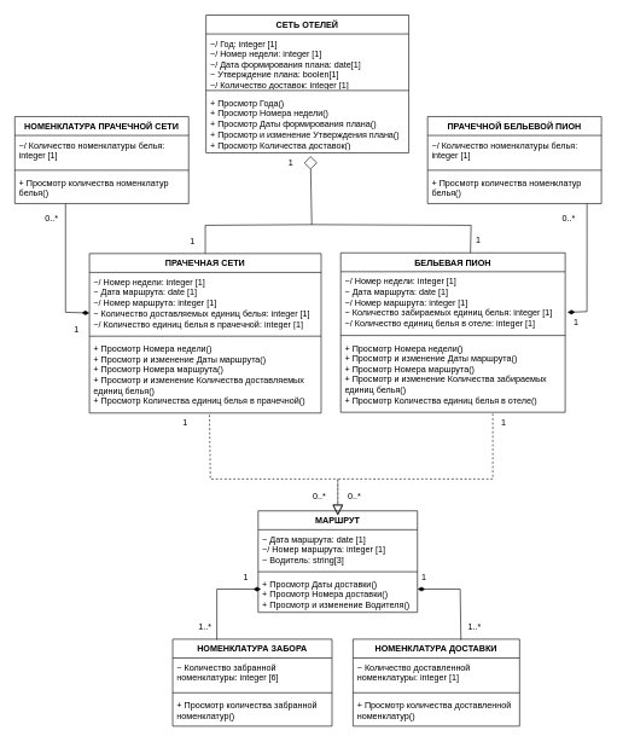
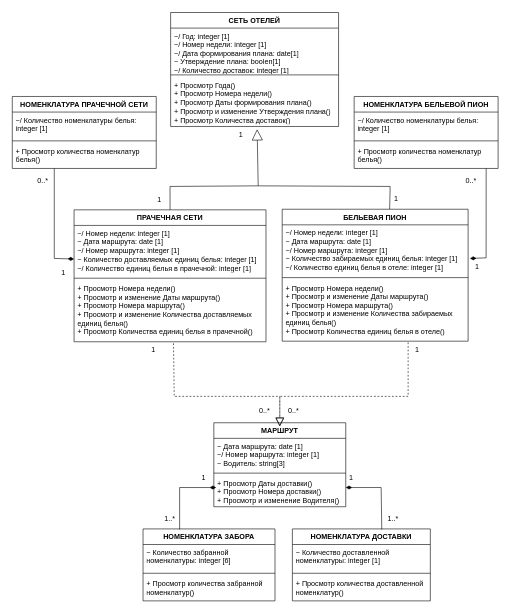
  <mxCell id="0" />
  <mxCell id="1" parent="0" />
  <mxCell id="2" value="ПРАЧЕЧНАЯ СЕТИ" style="swimlane;fontStyle=1;align=center;verticalAlign=top;childLayout=stackLayout;horizontal=1;startSize=26;horizontalStack=0;resizeParent=1;resizeParentMax=0;resizeLast=0;collapsible=1;marginBottom=0;whiteSpace=wrap;html=1;" parent="1" vertex="1"><mxGeometry x="123" y="349" width="320" height="220" as="geometry" /></mxCell>
  <mxCell id="3" value="~/ Номер недели: integer [1]&lt;br&gt;~ Дата маршрута: date [1]&lt;br&gt;~/ Номер маршрута: integer [1]&lt;br&gt;~ Количество доставляемых единиц белья: integer [1]&lt;br&gt;~/ Количество единиц белья в прачечной: integer [1]" style="text;strokeColor=none;fillColor=none;align=left;verticalAlign=top;spacingLeft=4;spacingRight=4;overflow=hidden;rotatable=0;points=[[0,0.5],[1,0.5]];portConstraint=eastwest;whiteSpace=wrap;html=1;" parent="2" vertex="1"><mxGeometry y="26" width="320" height="84" as="geometry" /></mxCell>
  <mxCell id="4" value="" style="line;strokeWidth=1;fillColor=none;align=left;verticalAlign=middle;spacingTop=-1;spacingLeft=3;spacingRight=3;rotatable=0;labelPosition=right;points=[];portConstraint=eastwest;strokeColor=inherit;" parent="2" vertex="1"><mxGeometry y="110" width="320" height="8" as="geometry" /></mxCell>
  <mxCell id="5" value="+ Просмотр Номера недели()&lt;br style=&quot;border-color: var(--border-color);&quot;&gt;+ Просмотр и изменение Даты маршрута()&lt;br style=&quot;border-color: var(--border-color);&quot;&gt;+ Просмотр Номера маршрута()&lt;br style=&quot;border-color: var(--border-color);&quot;&gt;+ Просмотр и изменение Количества доставляемых единиц белья()&lt;br style=&quot;border-color: var(--border-color);&quot;&gt;+ Просмотр Количества единиц белья в прачечной()" style="text;strokeColor=none;fillColor=none;align=left;verticalAlign=top;spacingLeft=4;spacingRight=4;overflow=hidden;rotatable=0;points=[[0,0.5],[1,0.5]];portConstraint=eastwest;whiteSpace=wrap;html=1;" parent="2" vertex="1"><mxGeometry y="118" width="320" height="102" as="geometry" /></mxCell>
  <mxCell id="6" value="БЕЛЬЕВАЯ ПИОН" style="swimlane;fontStyle=1;align=center;verticalAlign=top;childLayout=stackLayout;horizontal=1;startSize=26;horizontalStack=0;resizeParent=1;resizeParentMax=0;resizeLast=0;collapsible=1;marginBottom=0;whiteSpace=wrap;html=1;" parent="1" vertex="1"><mxGeometry x="470" y="348" width="310" height="220" as="geometry" /></mxCell>
  <mxCell id="7" value="~/ Номер недели: integer [1]&lt;br&gt;~ Дата маршрута: date [1]&lt;br&gt;~/ Номер маршрута: integer [1]&lt;br&gt;~ Количество забираемых единиц белья: integer [1]&lt;br&gt;~/ Количество единиц белья в отеле: integer [1]" style="text;strokeColor=none;fillColor=none;align=left;verticalAlign=top;spacingLeft=4;spacingRight=4;overflow=hidden;rotatable=0;points=[[0,0.5],[1,0.5]];portConstraint=eastwest;whiteSpace=wrap;html=1;" parent="6" vertex="1"><mxGeometry y="26" width="310" height="84" as="geometry" /></mxCell>
  <mxCell id="8" value="" style="line;strokeWidth=1;fillColor=none;align=left;verticalAlign=middle;spacingTop=-1;spacingLeft=3;spacingRight=3;rotatable=0;labelPosition=right;points=[];portConstraint=eastwest;strokeColor=inherit;" parent="6" vertex="1"><mxGeometry y="110" width="310" height="8" as="geometry" /></mxCell>
  <mxCell id="9" value="+ Просмотр Номера недели()&lt;br style=&quot;border-color: var(--border-color);&quot;&gt;+ Просмотр и изменение Даты маршрута()&lt;br style=&quot;border-color: var(--border-color);&quot;&gt;+ Просмотр Номера маршрута()&lt;br&gt;+ Просмотр и изменение Количества забираемых единиц белья()&lt;br&gt;+ Просмотр Количества единиц белья в отеле()" style="text;strokeColor=none;fillColor=none;align=left;verticalAlign=top;spacingLeft=4;spacingRight=4;overflow=hidden;rotatable=0;points=[[0,0.5],[1,0.5]];portConstraint=eastwest;whiteSpace=wrap;html=1;" parent="6" vertex="1"><mxGeometry y="118" width="310" height="102" as="geometry" /></mxCell>
  <mxCell id="10" value="СЕТЬ ОТЕЛЕЙ" style="swimlane;fontStyle=1;align=center;verticalAlign=top;childLayout=stackLayout;horizontal=1;startSize=26;horizontalStack=0;resizeParent=1;resizeParentMax=0;resizeLast=0;collapsible=1;marginBottom=0;whiteSpace=wrap;html=1;" parent="1" vertex="1"><mxGeometry x="284" y="20" width="280" height="190" as="geometry" /></mxCell>
  <mxCell id="11" value="~/ Год: integer [1]&lt;br&gt;~/ Номер недели: integer [1]&lt;br&gt;~/ Дата формирования плана: date[1]&lt;br&gt;~ Утверждение плана: boolen[1]&lt;br&gt;~/ Количество доставок: integer [1]" style="text;strokeColor=none;fillColor=none;align=left;verticalAlign=top;spacingLeft=4;spacingRight=4;overflow=hidden;rotatable=0;points=[[0,0.5],[1,0.5]];portConstraint=eastwest;whiteSpace=wrap;html=1;" parent="10" vertex="1"><mxGeometry y="26" width="280" height="74" as="geometry" /></mxCell>
  <mxCell id="12" value="" style="line;strokeWidth=1;fillColor=none;align=left;verticalAlign=middle;spacingTop=-1;spacingLeft=3;spacingRight=3;rotatable=0;labelPosition=right;points=[];portConstraint=eastwest;strokeColor=inherit;" parent="10" vertex="1"><mxGeometry y="100" width="280" height="8" as="geometry" /></mxCell>
  <mxCell id="13" value="+ Просмотр Года()&lt;br&gt;+ Просмотр Номера недели()&lt;br&gt;+ Просмотр Даты формирования плана()&lt;br&gt;+ Просмотр и изменение Утверждения плана()&lt;br&gt;+ Просмотр Количества доставок()" style="text;strokeColor=none;fillColor=none;align=left;verticalAlign=top;spacingLeft=4;spacingRight=4;overflow=hidden;rotatable=0;points=[[0,0.5],[1,0.5]];portConstraint=eastwest;whiteSpace=wrap;html=1;" parent="10" vertex="1"><mxGeometry y="108" width="280" height="82" as="geometry" /></mxCell>
- <mxCell id="14" value="" style="endArrow=diamond;endSize=16;endFill=0;html=1;rounded=0;entryX=0.515;entryY=1.056;entryDx=0;entryDy=0;exitX=0.5;exitY=0;exitDx=0;exitDy=0;entryPerimeter=0;" parent="1" edge="1" target="13" source="2"><mxGeometry width="160" relative="1" as="geometry"><mxPoint x="176" y="349" as="sourcePoint" /><mxPoint x="430.06" y="250.988" as="targetPoint" /><Array as="points"><mxPoint x="283" y="310" /><mxPoint x="430" y="309" /></Array></mxGeometry></mxCell>
+ <mxCell id="14" value="" style="endArrow=block;endSize=16;endFill=0;html=1;rounded=0;entryX=0.515;entryY=1.056;entryDx=0;entryDy=0;exitX=0.5;exitY=0;exitDx=0;exitDy=0;entryPerimeter=0;" parent="1" edge="1" target="13" source="2"><mxGeometry width="160" relative="1" as="geometry"><mxPoint x="176" y="349" as="sourcePoint" /><mxPoint x="430.06" y="250.988" as="targetPoint" /><Array as="points"><mxPoint x="283" y="310" /><mxPoint x="430" y="309" /></Array></mxGeometry></mxCell>
  <mxCell id="15" value="" style="endArrow=none;html=1;rounded=0;exitX=0.578;exitY=0;exitDx=0;exitDy=0;exitPerimeter=0;" parent="1" source="6" edge="1"><mxGeometry width="50" height="50" relative="1" as="geometry"><mxPoint x="668" y="359" as="sourcePoint" /><mxPoint x="430" y="309" as="targetPoint" /><Array as="points"><mxPoint x="650" y="310" /></Array></mxGeometry></mxCell>
  <mxCell id="16" value="1" style="text;whiteSpace=wrap;html=1;" parent="1" vertex="1"><mxGeometry x="396" y="210" width="22" height="30" as="geometry" /></mxCell>
  <mxCell id="17" value="1" style="text;whiteSpace=wrap;html=1;" parent="1" vertex="1"><mxGeometry x="260" y="319" width="22" height="30" as="geometry" /></mxCell>
  <mxCell id="18" value="МАРШРУТ" style="swimlane;fontStyle=1;align=center;verticalAlign=top;childLayout=stackLayout;horizontal=1;startSize=26;horizontalStack=0;resizeParent=1;resizeParentMax=0;resizeLast=0;collapsible=1;marginBottom=0;whiteSpace=wrap;html=1;" parent="1" vertex="1"><mxGeometry x="356" y="704" width="220" height="140" as="geometry" /></mxCell>
  <mxCell id="19" value="~ Дата маршрута: date [1]&lt;br&gt;~/ Номер маршрута: integer [1]&lt;br&gt;~ Водитель: string[3]" style="text;strokeColor=none;fillColor=none;align=left;verticalAlign=top;spacingLeft=4;spacingRight=4;overflow=hidden;rotatable=0;points=[[0,0.5],[1,0.5]];portConstraint=eastwest;whiteSpace=wrap;html=1;" parent="18" vertex="1"><mxGeometry y="26" width="220" height="54" as="geometry" /></mxCell>
  <mxCell id="20" value="" style="line;strokeWidth=1;fillColor=none;align=left;verticalAlign=middle;spacingTop=-1;spacingLeft=3;spacingRight=3;rotatable=0;labelPosition=right;points=[];portConstraint=eastwest;strokeColor=inherit;" parent="18" vertex="1"><mxGeometry y="80" width="220" height="8" as="geometry" /></mxCell>
  <mxCell id="21" value="+ Просмотр Даты доставки()&lt;br&gt;+ Просмотр Номера доставки()&lt;br&gt;+ Просмотр и изменение Водителя()" style="text;strokeColor=none;fillColor=none;align=left;verticalAlign=top;spacingLeft=4;spacingRight=4;overflow=hidden;rotatable=0;points=[[0,0.5],[1,0.5]];portConstraint=eastwest;whiteSpace=wrap;html=1;" parent="18" vertex="1"><mxGeometry y="88" width="220" height="52" as="geometry" /></mxCell>
  <mxCell id="22" value="1" style="text;whiteSpace=wrap;html=1;" parent="1" vertex="1"><mxGeometry x="250" y="569" width="22" height="30" as="geometry" /></mxCell>
  <mxCell id="23" value="0..*" style="text;whiteSpace=wrap;html=1;" parent="1" vertex="1"><mxGeometry x="430" y="670" width="22" height="30" as="geometry" /></mxCell>
  <mxCell id="24" value="" style="endArrow=block;dashed=1;endFill=0;endSize=12;html=1;rounded=0;exitX=0.518;exitY=1.025;exitDx=0;exitDy=0;exitPerimeter=0;" parent="1" source="5" edge="1"><mxGeometry width="160" relative="1" as="geometry"><mxPoint x="396" y="888.05" as="sourcePoint" /><mxPoint x="466" y="710" as="targetPoint" /><Array as="points"><mxPoint x="290" y="660" /><mxPoint x="466" y="660" /></Array></mxGeometry></mxCell>
  <mxCell id="25" value="1" style="text;whiteSpace=wrap;html=1;" parent="1" vertex="1"><mxGeometry x="690" y="569" width="22" height="30" as="geometry" /></mxCell>
  <mxCell id="26" value="1" style="text;whiteSpace=wrap;html=1;" vertex="1" parent="1"><mxGeometry x="655" y="316" width="22" height="30" as="geometry" /></mxCell>
  <mxCell id="27" value="НОМЕНКЛАТУРА ДОСТАВКИ" style="swimlane;fontStyle=1;align=center;verticalAlign=top;childLayout=stackLayout;horizontal=1;startSize=26;horizontalStack=0;resizeParent=1;resizeParentMax=0;resizeLast=0;collapsible=1;marginBottom=0;whiteSpace=wrap;html=1;" vertex="1" parent="1"><mxGeometry x="487" y="881" width="230" height="120" as="geometry" /></mxCell>
  <mxCell id="28" value="~ Количество доставленной номенклатуры: integer [1]" style="text;strokeColor=none;fillColor=none;align=left;verticalAlign=top;spacingLeft=4;spacingRight=4;overflow=hidden;rotatable=0;points=[[0,0.5],[1,0.5]];portConstraint=eastwest;whiteSpace=wrap;html=1;" vertex="1" parent="27"><mxGeometry y="26" width="230" height="44" as="geometry" /></mxCell>
  <mxCell id="29" value="" style="line;strokeWidth=1;fillColor=none;align=left;verticalAlign=middle;spacingTop=-1;spacingLeft=3;spacingRight=3;rotatable=0;labelPosition=right;points=[];portConstraint=eastwest;strokeColor=inherit;" vertex="1" parent="27"><mxGeometry y="70" width="230" height="8" as="geometry" /></mxCell>
  <mxCell id="30" value="+ Просмотр количества доставленной номенклатур()" style="text;strokeColor=none;fillColor=none;align=left;verticalAlign=top;spacingLeft=4;spacingRight=4;overflow=hidden;rotatable=0;points=[[0,0.5],[1,0.5]];portConstraint=eastwest;whiteSpace=wrap;html=1;" vertex="1" parent="27"><mxGeometry y="78" width="230" height="42" as="geometry" /></mxCell>
  <mxCell id="31" value="" style="endArrow=none;startArrow=diamondThin;endFill=0;startFill=1;html=1;verticalAlign=bottom;labelBackgroundColor=none;strokeWidth=1;startSize=8;endSize=8;rounded=0;entryX=0.648;entryY=0.008;entryDx=0;entryDy=0;entryPerimeter=0;" edge="1" parent="1" target="27"><mxGeometry width="160" relative="1" as="geometry"><mxPoint x="576" y="812" as="sourcePoint" /><mxPoint x="726" y="812" as="targetPoint" /><Array as="points"><mxPoint x="635" y="812" /></Array></mxGeometry></mxCell>
  <mxCell id="32" value="НОМЕНКЛАТУРА ЗАБОРА" style="swimlane;fontStyle=1;align=center;verticalAlign=top;childLayout=stackLayout;horizontal=1;startSize=26;horizontalStack=0;resizeParent=1;resizeParentMax=0;resizeLast=0;collapsible=1;marginBottom=0;whiteSpace=wrap;html=1;" vertex="1" parent="1"><mxGeometry x="238" y="881" width="220" height="120" as="geometry" /></mxCell>
  <mxCell id="33" value="~ Количество забранной номенклатуры: integer [6]" style="text;strokeColor=none;fillColor=none;align=left;verticalAlign=top;spacingLeft=4;spacingRight=4;overflow=hidden;rotatable=0;points=[[0,0.5],[1,0.5]];portConstraint=eastwest;whiteSpace=wrap;html=1;" vertex="1" parent="32"><mxGeometry y="26" width="220" height="44" as="geometry" /></mxCell>
  <mxCell id="34" value="" style="line;strokeWidth=1;fillColor=none;align=left;verticalAlign=middle;spacingTop=-1;spacingLeft=3;spacingRight=3;rotatable=0;labelPosition=right;points=[];portConstraint=eastwest;strokeColor=inherit;" vertex="1" parent="32"><mxGeometry y="70" width="220" height="8" as="geometry" /></mxCell>
  <mxCell id="35" value="+ Просмотр количества забранной номенклатур()" style="text;strokeColor=none;fillColor=none;align=left;verticalAlign=top;spacingLeft=4;spacingRight=4;overflow=hidden;rotatable=0;points=[[0,0.5],[1,0.5]];portConstraint=eastwest;whiteSpace=wrap;html=1;" vertex="1" parent="32"><mxGeometry y="78" width="220" height="42" as="geometry" /></mxCell>
  <mxCell id="36" value="" style="endArrow=none;startArrow=diamondThin;endFill=0;startFill=1;html=1;verticalAlign=bottom;labelBackgroundColor=none;strokeWidth=1;startSize=8;endSize=8;rounded=0;exitX=0.018;exitY=0.385;exitDx=0;exitDy=0;exitPerimeter=0;" edge="1" parent="1" source="21"><mxGeometry width="160" relative="1" as="geometry"><mxPoint x="350" y="812" as="sourcePoint" /><mxPoint x="299" y="882" as="targetPoint" /><Array as="points"><mxPoint x="299" y="812" /></Array></mxGeometry></mxCell>
  <mxCell id="37" value="1" style="text;whiteSpace=wrap;html=1;" vertex="1" parent="1"><mxGeometry x="580" y="782" width="22" height="30" as="geometry" /></mxCell>
  <mxCell id="38" value="1..*" style="text;whiteSpace=wrap;html=1;" vertex="1" parent="1"><mxGeometry x="644" y="851" width="22" height="30" as="geometry" /></mxCell>
  <mxCell id="39" value="1" style="text;whiteSpace=wrap;html=1;" vertex="1" parent="1"><mxGeometry x="334" y="782" width="22" height="30" as="geometry" /></mxCell>
  <mxCell id="40" value="1..*" style="text;whiteSpace=wrap;html=1;" vertex="1" parent="1"><mxGeometry x="272" y="851" width="22" height="30" as="geometry" /></mxCell>
  <mxCell id="41" value="" style="endArrow=block;dashed=1;endFill=0;endSize=12;html=1;rounded=0;entryX=0.5;entryY=0.043;entryDx=0;entryDy=0;entryPerimeter=0;" edge="1" parent="1" target="18"><mxGeometry width="160" relative="1" as="geometry"><mxPoint x="680" y="570" as="sourcePoint" /><mxPoint x="476" y="714" as="targetPoint" /><Array as="points"><mxPoint x="680" y="660" /><mxPoint x="466" y="660" /></Array></mxGeometry></mxCell>
  <mxCell id="42" value="0..*" style="text;whiteSpace=wrap;html=1;" vertex="1" parent="1"><mxGeometry x="478" y="670" width="22" height="30" as="geometry" /></mxCell>
  <mxCell id="43" value="НОМЕНКЛАТУРА ПРАЧЕЧНОЙ СЕТИ" style="swimlane;fontStyle=1;align=center;verticalAlign=top;childLayout=stackLayout;horizontal=1;startSize=26;horizontalStack=0;resizeParent=1;resizeParentMax=0;resizeLast=0;collapsible=1;marginBottom=0;whiteSpace=wrap;html=1;" vertex="1" parent="1"><mxGeometry x="20" y="160" width="240" height="120" as="geometry" /></mxCell>
  <mxCell id="44" value="~/ Количество номенклатуры белья: integer [1]" style="text;strokeColor=none;fillColor=none;align=left;verticalAlign=top;spacingLeft=4;spacingRight=4;overflow=hidden;rotatable=0;points=[[0,0.5],[1,0.5]];portConstraint=eastwest;whiteSpace=wrap;html=1;" vertex="1" parent="43"><mxGeometry y="26" width="240" height="44" as="geometry" /></mxCell>
  <mxCell id="45" value="" style="line;strokeWidth=1;fillColor=none;align=left;verticalAlign=middle;spacingTop=-1;spacingLeft=3;spacingRight=3;rotatable=0;labelPosition=right;points=[];portConstraint=eastwest;strokeColor=inherit;" vertex="1" parent="43"><mxGeometry y="70" width="240" height="8" as="geometry" /></mxCell>
  <mxCell id="46" value="+ Просмотр количества номенклатур белья()" style="text;strokeColor=none;fillColor=none;align=left;verticalAlign=top;spacingLeft=4;spacingRight=4;overflow=hidden;rotatable=0;points=[[0,0.5],[1,0.5]];portConstraint=eastwest;whiteSpace=wrap;html=1;" vertex="1" parent="43"><mxGeometry y="78" width="240" height="42" as="geometry" /></mxCell>
  <mxCell id="47" value="" style="endArrow=none;startArrow=diamondThin;endFill=0;startFill=1;html=1;verticalAlign=bottom;labelBackgroundColor=none;strokeWidth=1;startSize=8;endSize=8;rounded=0;exitX=0;exitY=0.417;exitDx=0;exitDy=0;exitPerimeter=0;" edge="1" parent="1"><mxGeometry width="160" relative="1" as="geometry"><mxPoint x="123" y="431" as="sourcePoint" /><mxPoint x="90" y="280" as="targetPoint" /><Array as="points"><mxPoint x="90" y="430" /></Array></mxGeometry></mxCell>
  <mxCell id="48" value="1" style="text;whiteSpace=wrap;html=1;" vertex="1" parent="1"><mxGeometry x="100" y="440" width="22" height="30" as="geometry" /></mxCell>
  <mxCell id="49" value="0..*" style="text;whiteSpace=wrap;html=1;" vertex="1" parent="1"><mxGeometry x="60" y="286" width="22" height="30" as="geometry" /></mxCell>
- <mxCell id="50" value="ПРАЧЕЧНОЙ БЕЛЬЕВОЙ ПИОН" style="swimlane;fontStyle=1;align=center;verticalAlign=top;childLayout=stackLayout;horizontal=1;startSize=26;horizontalStack=0;resizeParent=1;resizeParentMax=0;resizeLast=0;collapsible=1;marginBottom=0;whiteSpace=wrap;html=1;" vertex="1" parent="1"><mxGeometry x="590" y="160" width="240" height="120" as="geometry" /></mxCell>
+ <mxCell id="50" value="НОМЕНКЛАТУРА БЕЛЬЕВОЙ ПИОН" style="swimlane;fontStyle=1;align=center;verticalAlign=top;childLayout=stackLayout;horizontal=1;startSize=26;horizontalStack=0;resizeParent=1;resizeParentMax=0;resizeLast=0;collapsible=1;marginBottom=0;whiteSpace=wrap;html=1;" vertex="1" parent="1"><mxGeometry x="590" y="160" width="240" height="120" as="geometry" /></mxCell>
  <mxCell id="51" value="~/ Количество номенклатуры белья: integer [1]" style="text;strokeColor=none;fillColor=none;align=left;verticalAlign=top;spacingLeft=4;spacingRight=4;overflow=hidden;rotatable=0;points=[[0,0.5],[1,0.5]];portConstraint=eastwest;whiteSpace=wrap;html=1;" vertex="1" parent="50"><mxGeometry y="26" width="240" height="44" as="geometry" /></mxCell>
  <mxCell id="52" value="" style="line;strokeWidth=1;fillColor=none;align=left;verticalAlign=middle;spacingTop=-1;spacingLeft=3;spacingRight=3;rotatable=0;labelPosition=right;points=[];portConstraint=eastwest;strokeColor=inherit;" vertex="1" parent="50"><mxGeometry y="70" width="240" height="8" as="geometry" /></mxCell>
  <mxCell id="53" value="+ Просмотр количества номенклатур белья()" style="text;strokeColor=none;fillColor=none;align=left;verticalAlign=top;spacingLeft=4;spacingRight=4;overflow=hidden;rotatable=0;points=[[0,0.5],[1,0.5]];portConstraint=eastwest;whiteSpace=wrap;html=1;" vertex="1" parent="50"><mxGeometry y="78" width="240" height="42" as="geometry" /></mxCell>
  <mxCell id="54" value="" style="endArrow=none;startArrow=diamondThin;endFill=0;startFill=1;html=1;verticalAlign=bottom;labelBackgroundColor=none;strokeWidth=1;startSize=8;endSize=8;rounded=0;exitX=1.01;exitY=0.667;exitDx=0;exitDy=0;exitPerimeter=0;entryX=0.917;entryY=1;entryDx=0;entryDy=0;entryPerimeter=0;" edge="1" parent="1" source="7" target="53"><mxGeometry width="160" relative="1" as="geometry"><mxPoint x="853" y="430" as="sourcePoint" /><mxPoint x="820" y="279" as="targetPoint" /><Array as="points"><mxPoint x="810" y="429" /></Array></mxGeometry></mxCell>
  <mxCell id="55" value="0..*" style="text;whiteSpace=wrap;html=1;" vertex="1" parent="1"><mxGeometry x="774" y="286" width="22" height="30" as="geometry" /></mxCell>
  <mxCell id="56" value="1" style="text;whiteSpace=wrap;html=1;" vertex="1" parent="1"><mxGeometry x="790" y="430" width="22" height="30" as="geometry" /></mxCell>
